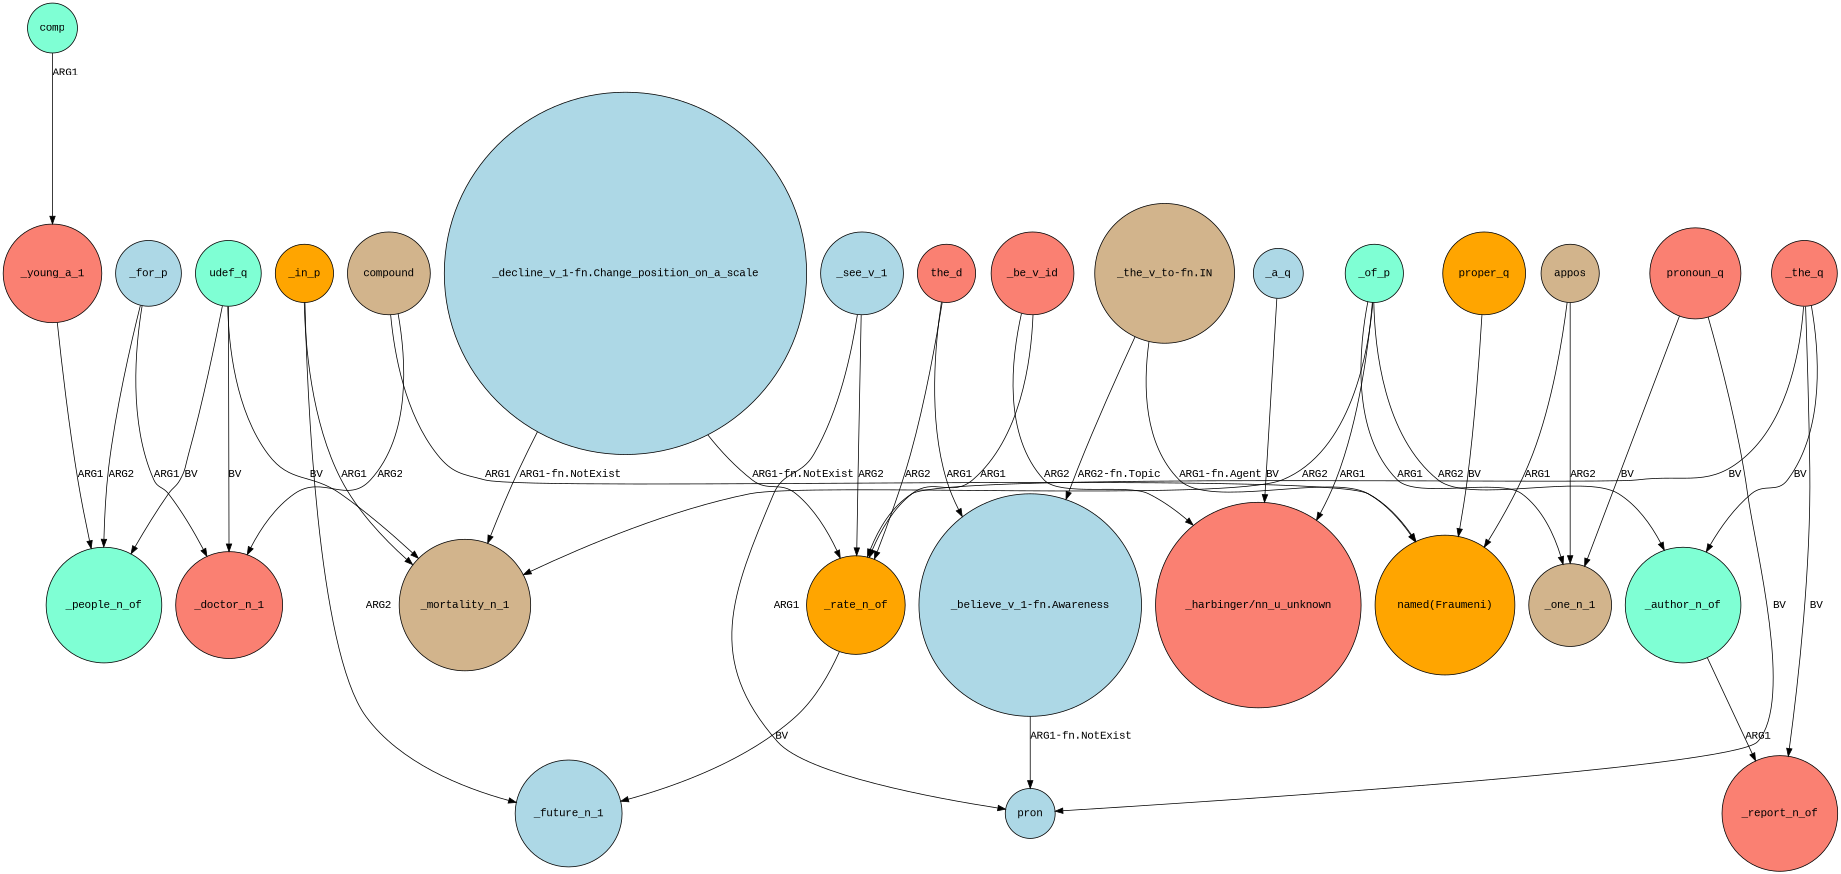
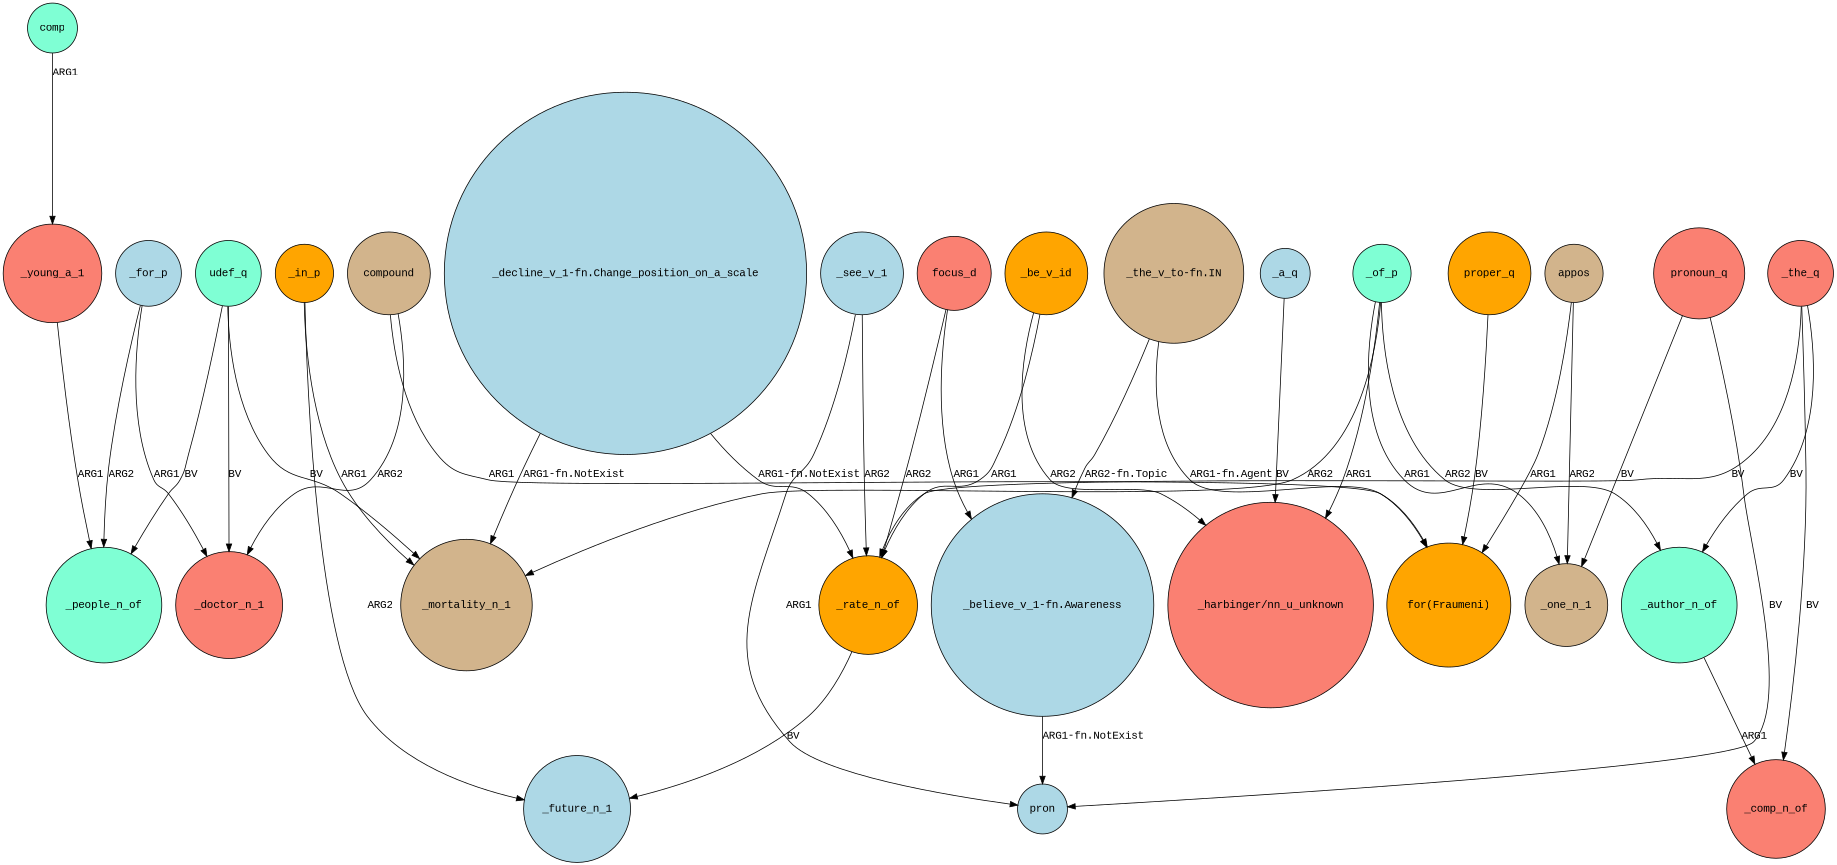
  digraph {
    fontname="Liberation Mono"
    node [fillcolor=salmon fontname="Liberation Mono" shape=circle style=filled]
    edge [fontname="Liberation Mono"]
    compound [fillcolor=tan]
    _doctor_n_1
-   "named(Fraumeni)" [fillcolor=orange]
+   "named(Fraumeni)" [fillcolor=orange label="for(Fraumeni)"]
    appos [fillcolor=tan]
    _one_n_1 [fillcolor=tan]
-   _be_v_id
+   _be_v_id [fillcolor=orange]
    "_harbinger/nn_u_unknown"
    _rate_n_of [fillcolor=orange]
    _future_n_1 [fillcolor=lightblue]
    _the_q
    _author_n_of [fillcolor=aquamarine]
-   _report_n_of
+   _report_n_of [label=_comp_n_of]
    "_decline_v_1-fn.Change_position_on_a_scale" [fillcolor=lightblue]
    _mortality_n_1 [fillcolor=tan]
    _people_n_of [fillcolor=aquamarine]
    _young_a_1
    _of_p [fillcolor=aquamarine]
    _in_p [fillcolor=orange]
-   focus_d [label=the_d]
+   focus_d
    "_believe_v_1-fn.Awareness" [fillcolor=lightblue]
    pron [fillcolor=lightblue]
    udef_q [fillcolor=aquamarine]
    _for_p [fillcolor=lightblue]
    _see_v_1 [fillcolor=lightblue]
    proper_q [fillcolor=orange]
    pronoun_q
    n27 [fillcolor=tan label="_the_v_to-fn.IN"]
    _a_q [fillcolor=lightblue]
    comp [fillcolor=aquamarine]
    compound -> _doctor_n_1 [label=ARG2]
    compound -> "named(Fraumeni)" [label=ARG1]
    appos -> "named(Fraumeni)" [label=ARG1]
    appos -> _one_n_1 [label=ARG2]
    _be_v_id -> "_harbinger/nn_u_unknown" [label=ARG2]
    _be_v_id -> _rate_n_of [label=ARG1]
    _rate_n_of -> _future_n_1 [label=BV]
    _the_q -> _rate_n_of [label=BV]
    _the_q -> _author_n_of [label=BV]
    _the_q -> _report_n_of [label=BV]
    _author_n_of -> _report_n_of [label=ARG1]
    "_decline_v_1-fn.Change_position_on_a_scale" -> _rate_n_of [label="ARG1-fn.NotExist"]
    "_decline_v_1-fn.Change_position_on_a_scale" -> _mortality_n_1 [label="ARG1-fn.NotExist"]
    _young_a_1 -> _people_n_of [label=ARG1]
    _of_p -> _one_n_1 [label=ARG1]
    _of_p -> "_harbinger/nn_u_unknown" [label=ARG1]
    _of_p -> _author_n_of [label=ARG2]
    _of_p -> _mortality_n_1 [label=ARG2]
    _in_p -> _future_n_1 [label=ARG2]
    _in_p -> _mortality_n_1 [label=ARG1]
    focus_d -> _rate_n_of [label=ARG2]
    focus_d -> "_believe_v_1-fn.Awareness" [label=ARG1]
    "_believe_v_1-fn.Awareness" -> pron [label="ARG1-fn.NotExist"]
    udef_q -> _doctor_n_1 [label=BV]
    udef_q -> _mortality_n_1 [label=BV]
    udef_q -> _people_n_of [label=BV]
    _for_p -> _doctor_n_1 [label=ARG1]
    _for_p -> _people_n_of [label=ARG2]
    _see_v_1 -> _rate_n_of [label=ARG2]
    _see_v_1 -> pron [label=ARG1]
    proper_q -> "named(Fraumeni)" [label=BV]
    pronoun_q -> _one_n_1 [label=BV]
    pronoun_q -> pron [label=BV]
    n27 -> "named(Fraumeni)" [label="ARG1-fn.Agent"]
    n27 -> "_believe_v_1-fn.Awareness" [label="ARG2-fn.Topic"]
    _a_q -> "_harbinger/nn_u_unknown" [label=BV]
    comp -> _young_a_1 [label=ARG1]
  }
